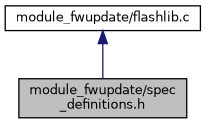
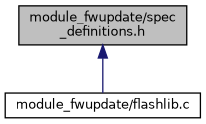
  digraph {
    node [color=black fontname=Helvetica fontsize=10 shape=record style=filled]
    n1 [fillcolor=grey75 fontcolor=black height=0.2 label="module_fwupdate/spec\l_definitions.h" width=0.4]
    n2 [fillcolor=white height=0.2 label="module_fwupdate/flashlib.c" width=0.4]
-   n2 -> n1 [color=midnightblue dir=back fontname=Helvetica fontsize=10 labelfontname=Helvetica labelfontsize=10 style=solid]
+   n1 -> n2 [color=midnightblue dir=back fontname=Helvetica fontsize=10 labelfontname=Helvetica labelfontsize=10 style=solid]
  }
